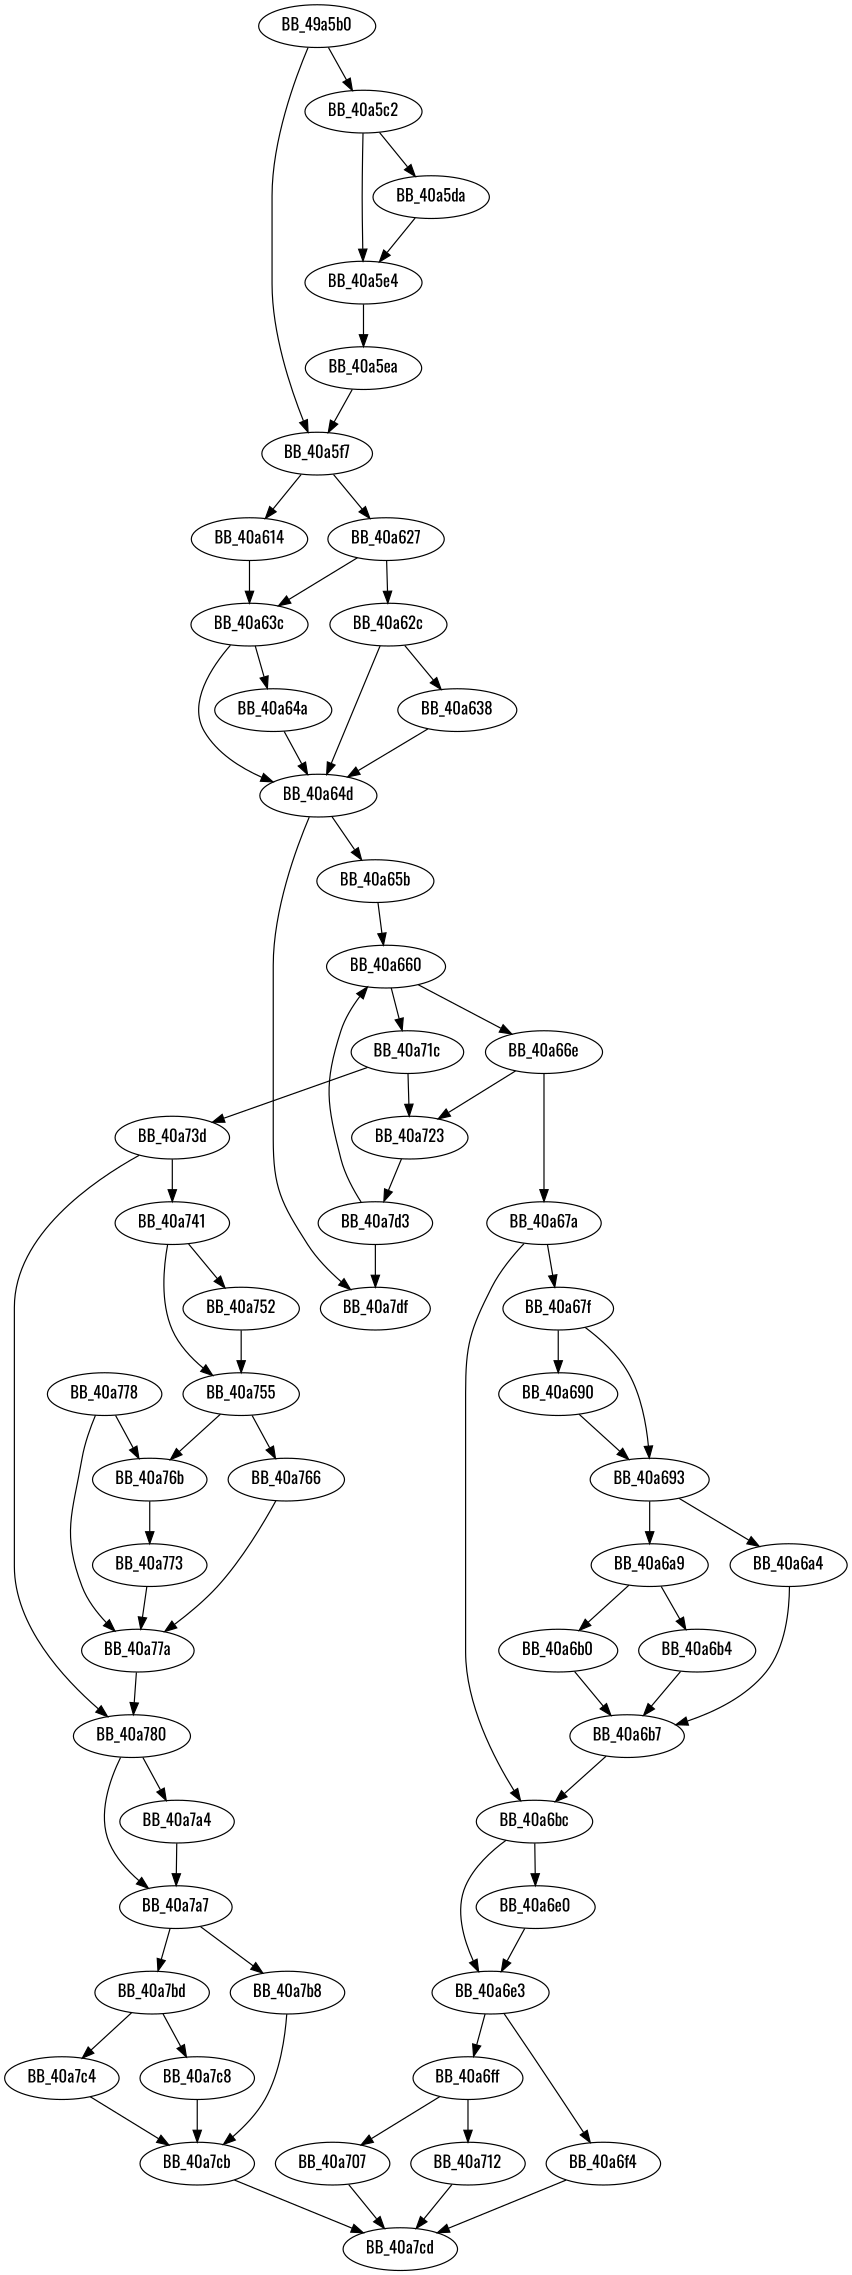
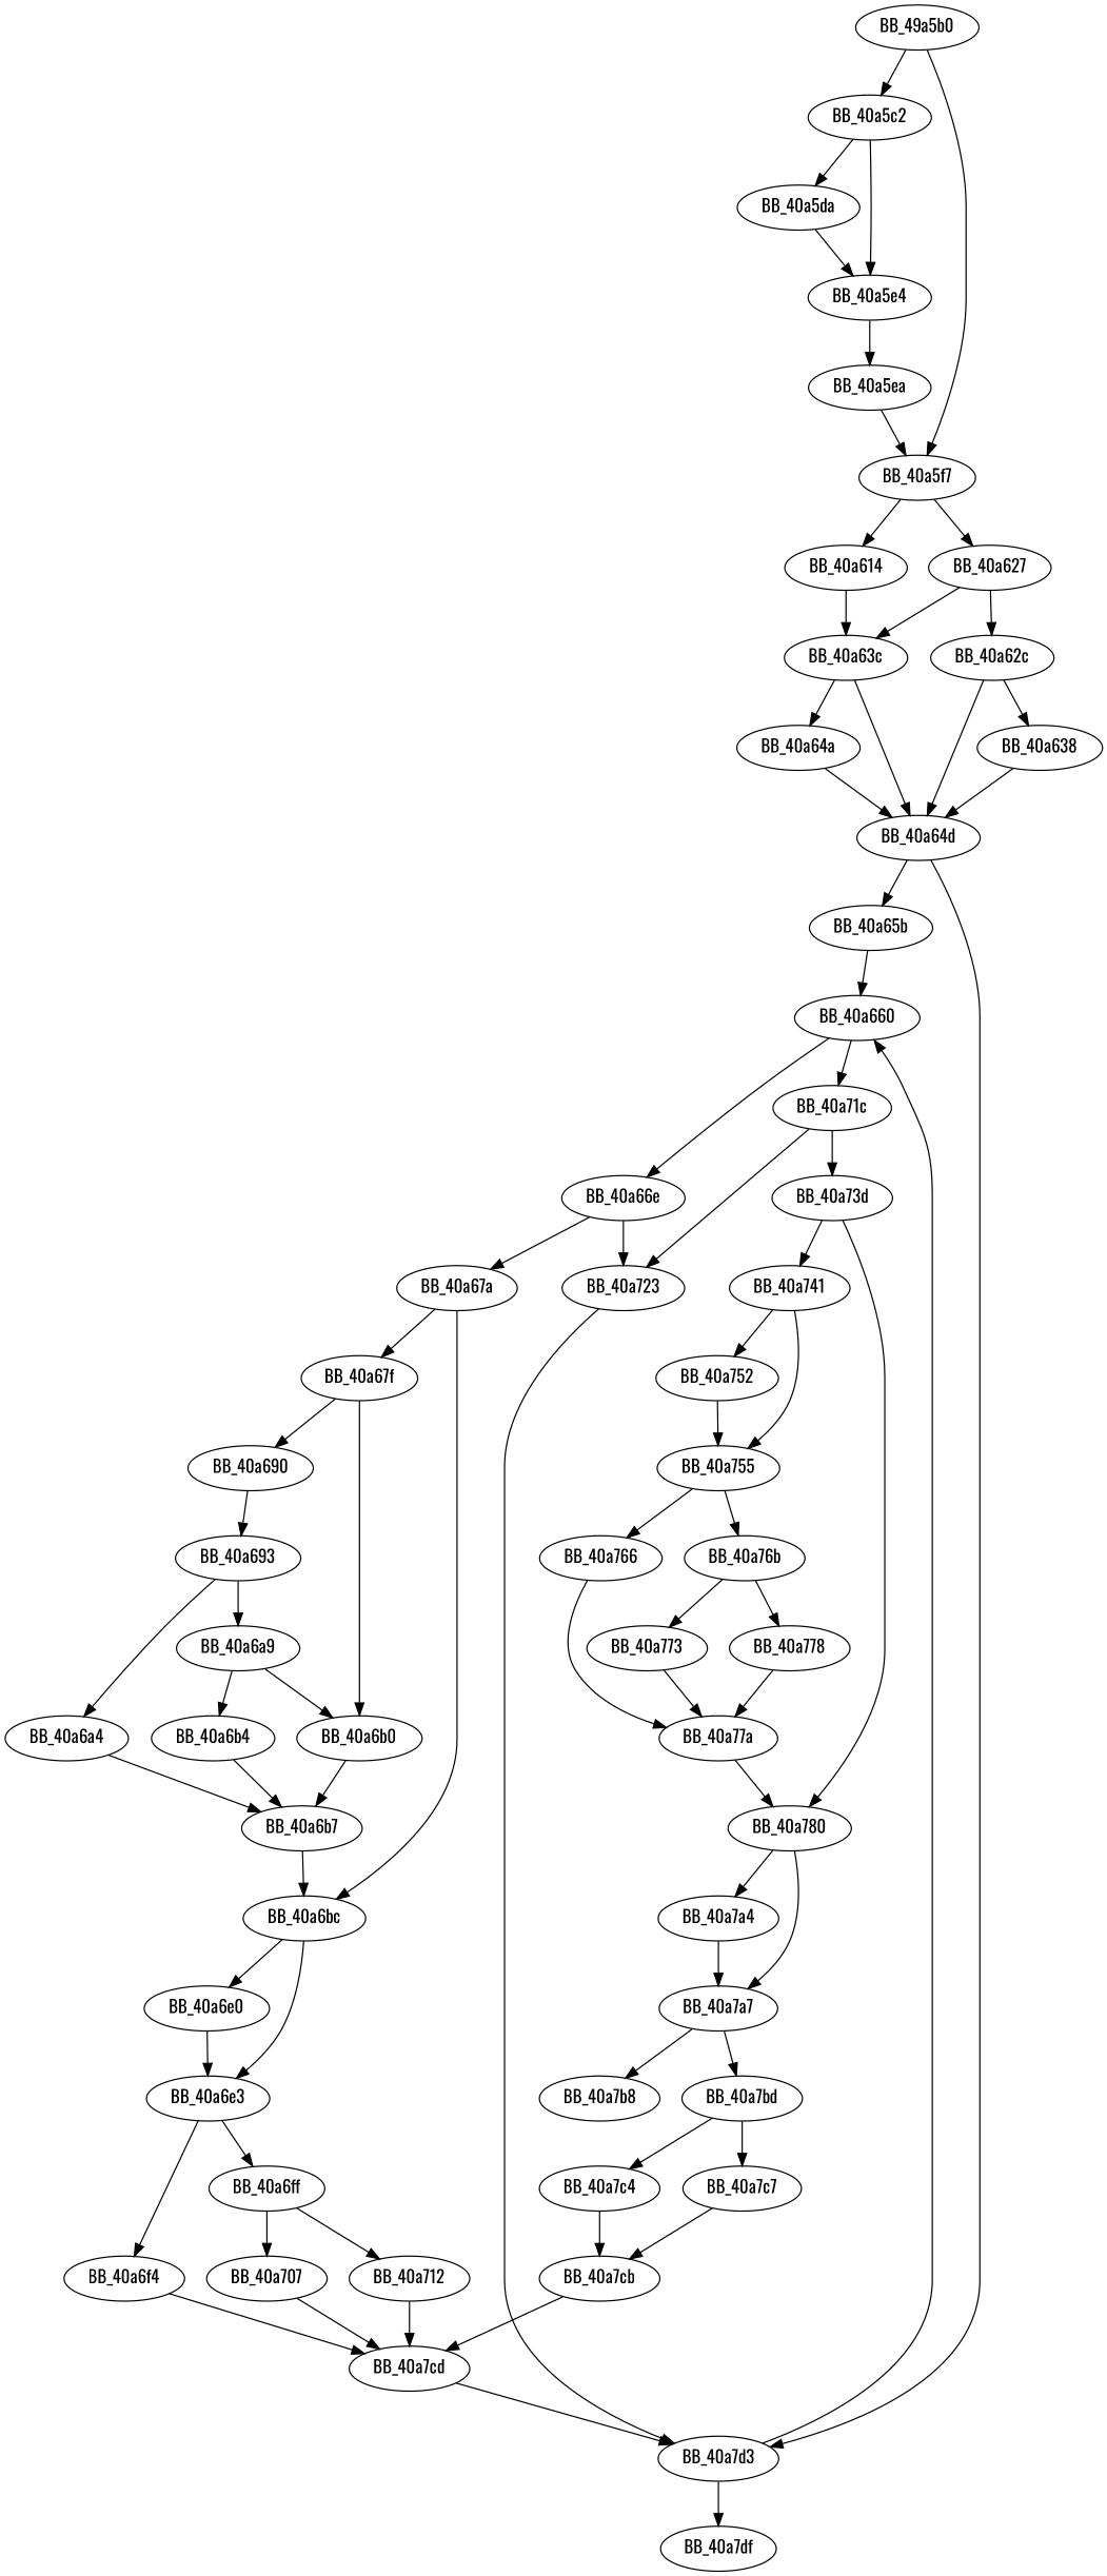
  digraph {
    fontname=Oswald
    node [fontname=Oswald]
    edge [fontname=Oswald]
    n1 [label=BB_49a5b0]
    BB_40a5c2
    BB_40a5f7
    BB_40a5da
    BB_40a5e4
    BB_40a614
    BB_40a627
    BB_40a5ea
    BB_40a63c
    BB_40a62c
    BB_40a64a
    BB_40a64d
    BB_40a638
    BB_40a65b
    BB_40a7df
    BB_40a660
    BB_40a66e
    BB_40a71c
    BB_40a67a
    BB_40a723
    BB_40a73d
    BB_40a67f
    BB_40a6bc
    BB_40a7d3
    BB_40a741
    BB_40a780
    BB_40a690
    BB_40a693
    BB_40a6e0
    BB_40a6e3
    BB_40a6a4
    BB_40a6a9
    BB_40a6f4
    BB_40a6ff
    BB_40a6b7
    BB_40a6b0
    BB_40a6b4
    BB_40a7cd
    BB_40a707
    BB_40a712
    BB_40a752
    BB_40a755
    BB_40a7a4
    BB_40a7a7
    BB_40a766
    BB_40a76b
    BB_40a7b8
    BB_40a7bd
    BB_40a77a
    BB_40a773
    BB_40a778
    BB_40a7cb
    BB_40a7c4
-   BB_40a7c8
+   BB_40a7c8 [label=BB_40a7c7]
    n1 -> BB_40a5c2
    n1 -> BB_40a5f7
    BB_40a5c2 -> BB_40a5da
    BB_40a5c2 -> BB_40a5e4
    BB_40a5f7 -> BB_40a614
    BB_40a5f7 -> BB_40a627
    BB_40a5da -> BB_40a5e4
    BB_40a5e4 -> BB_40a5ea
    BB_40a614 -> BB_40a63c
    BB_40a627 -> BB_40a63c
    BB_40a627 -> BB_40a62c
    BB_40a5ea -> BB_40a5f7
    BB_40a63c -> BB_40a64a
    BB_40a63c -> BB_40a64d
    BB_40a62c -> BB_40a64d
    BB_40a62c -> BB_40a638
    BB_40a64a -> BB_40a64d
    BB_40a64d -> BB_40a65b
-   BB_40a64d -> BB_40a7df
+   BB_40a64d -> BB_40a7d3
    BB_40a638 -> BB_40a64d
    BB_40a65b -> BB_40a660
    BB_40a660 -> BB_40a66e
    BB_40a660 -> BB_40a71c
    BB_40a66e -> BB_40a67a
    BB_40a66e -> BB_40a723
    BB_40a71c -> BB_40a723
    BB_40a71c -> BB_40a73d
    BB_40a67a -> BB_40a67f
    BB_40a67a -> BB_40a6bc
    BB_40a723 -> BB_40a7d3
    BB_40a73d -> BB_40a741
    BB_40a73d -> BB_40a780
    BB_40a67f -> BB_40a690
-   BB_40a67f -> BB_40a693
+   BB_40a67f -> BB_40a6b0
    BB_40a6bc -> BB_40a6e0
    BB_40a6bc -> BB_40a6e3
    BB_40a7d3 -> BB_40a7df
    BB_40a7d3 -> BB_40a660
    BB_40a741 -> BB_40a752
    BB_40a741 -> BB_40a755
    BB_40a780 -> BB_40a7a4
    BB_40a780 -> BB_40a7a7
    BB_40a690 -> BB_40a693
    BB_40a693 -> BB_40a6a4
    BB_40a693 -> BB_40a6a9
    BB_40a6e0 -> BB_40a6e3
    BB_40a6e3 -> BB_40a6f4
    BB_40a6e3 -> BB_40a6ff
    BB_40a6a4 -> BB_40a6b7
    BB_40a6a9 -> BB_40a6b0
    BB_40a6a9 -> BB_40a6b4
    BB_40a6f4 -> BB_40a7cd
    BB_40a6ff -> BB_40a707
    BB_40a6ff -> BB_40a712
    BB_40a6b7 -> BB_40a6bc
    BB_40a6b0 -> BB_40a6b7
    BB_40a6b4 -> BB_40a6b7
+   BB_40a7cd -> BB_40a7d3
    BB_40a707 -> BB_40a7cd
    BB_40a712 -> BB_40a7cd
    BB_40a752 -> BB_40a755
    BB_40a755 -> BB_40a766
    BB_40a755 -> BB_40a76b
    BB_40a7a4 -> BB_40a7a7
    BB_40a7a7 -> BB_40a7b8
    BB_40a7a7 -> BB_40a7bd
    BB_40a766 -> BB_40a77a
    BB_40a76b -> BB_40a773
-   BB_40a778 -> BB_40a76b
-   BB_40a7b8 -> BB_40a7cb
+   BB_40a76b -> BB_40a778
    BB_40a7bd -> BB_40a7c4
    BB_40a7bd -> BB_40a7c8
    BB_40a77a -> BB_40a780
    BB_40a773 -> BB_40a77a
    BB_40a778 -> BB_40a77a
    BB_40a7cb -> BB_40a7cd
    BB_40a7c4 -> BB_40a7cb
    BB_40a7c8 -> BB_40a7cb
  }
